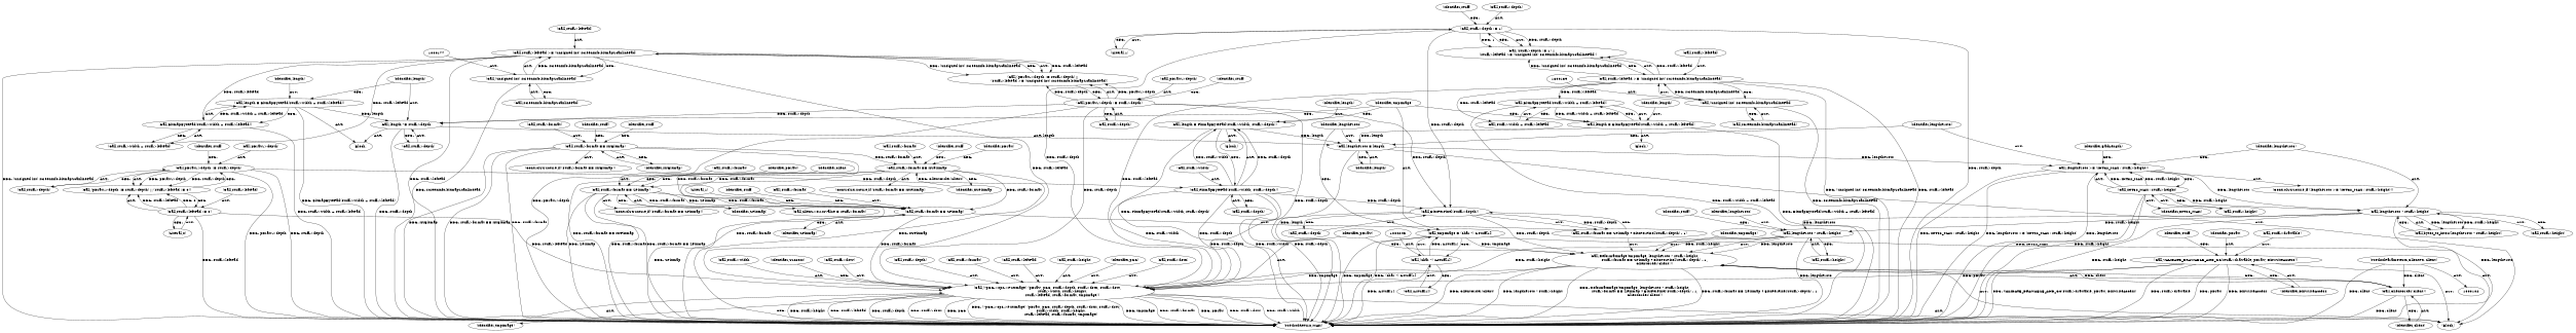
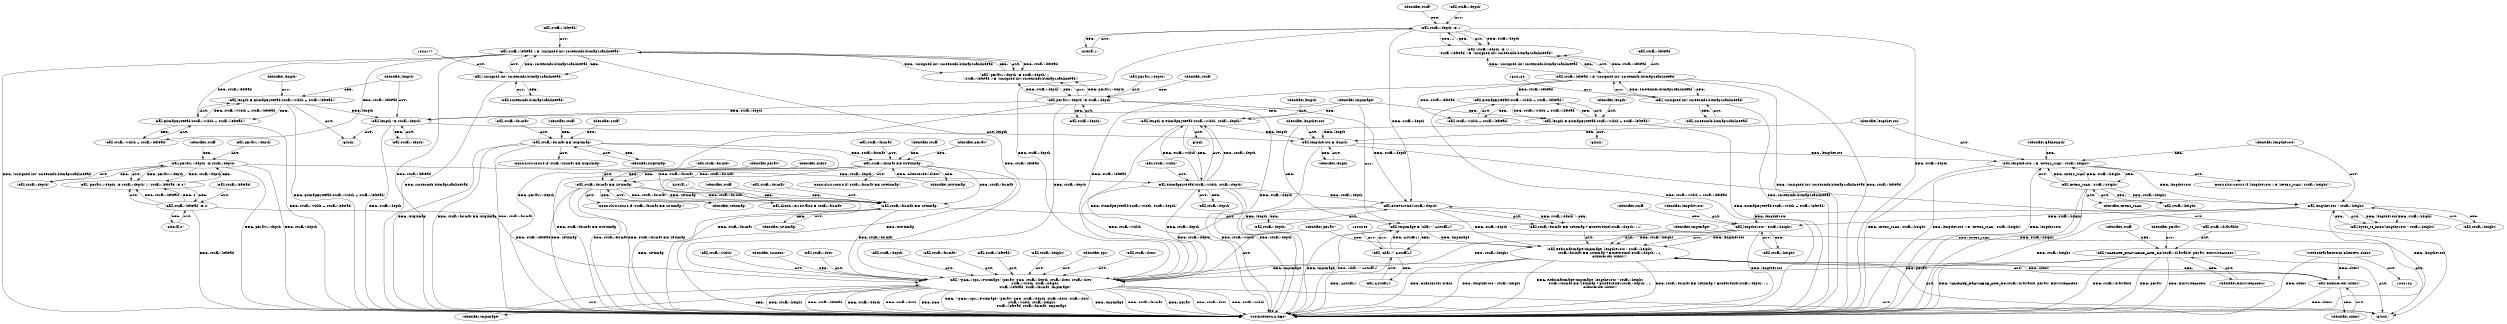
  digraph {
    n1 [label="(Call,(*pGC->ops->PutImage) (pDraw, pGC, stuff->depth, stuff->dstX, stuff->dstY,\n                           stuff->width, stuff->height,\n                           stuff->leftPad, stuff->format, tmpImage))"]
    n2 [label="(Block,)"]
    n3 [label="(Identifier,tmpImage)"]
-   n4 [label="(MethodReturn,MAX)"]
+   n4 [label="(MethodReturn,RET)"]
    n5 [label="(Call,VALIDATE_DRAWABLE_AND_GC(stuff->drawable, pDraw, DixWriteAccess))"]
    n6 [label="(Identifier,DixWriteAccess)"]
    n7 [label="(Call,stuff->depth != 1)"]
    n8 [label="(Call,BitsPerPixel(stuff->depth))"]
    n9 [label="(Literal,1)"]
    n10 [label="(Call,(stuff->depth != 1) ||\n            (stuff->leftPad >= (unsigned int) screenInfo.bitmapScanlinePad))"]
    n11 [label="(Call,ReformatImage(tmpImage, lengthProto * stuff->height,\n                  stuff->format == ZPixmap ? BitsPerPixel(stuff->depth) : 1,\n                  ClientOrder(client)))"]
    n12 [label="(Call,stuff->depth)"]
    n13 [label="(Call,stuff->format == ZPixmap ? BitsPerPixel(stuff->depth) : 1)"]
    n14 [label="(Call,stuff->leftPad >= (unsigned int) screenInfo.bitmapScanlinePad)"]
    n15 [label="(Call,ClientOrder(client))"]
    n16 [label="(Call,PixmapBytePad(stuff->width, stuff->depth))"]
    n17 [label="(Call,length = PixmapBytePad(stuff->width, stuff->depth))"]
    n18 [label="(Call,stuff->depth)"]
    n19 [label="(Call,lengthProto = length)"]
    n20 [label="(Block,)"]
    n21 [label="(Call,pDraw->depth != stuff->depth)"]
    n22 [label="(Call,stuff->depth)"]
    n23 [label="(Call,(pDraw->depth != stuff->depth) || (stuff->leftPad != 0))"]
    n24 [label="(Call,stuff->leftPad != 0)"]
    n25 [label="(Call,pDraw->depth != stuff->depth)"]
    n26 [label="(Call,length *= stuff->depth)"]
    n27 [label="(Call,stuff->depth)"]
    n28 [label="(Call,(pDraw->depth != stuff->depth) ||\n            (stuff->leftPad >= (unsigned int) screenInfo.bitmapScanlinePad))"]
    n29 [label="(Block,)"]
    n30 [label="(Call,stuff->depth)"]
    n31 [label="(Call,stuff->leftPad >= (unsigned int) screenInfo.bitmapScanlinePad)"]
    n32 [label="(Call,lengthProto * stuff->height)"]
    n33 [label="(Call,stuff->height)"]
    n34 [label="(Call,lengthProto * stuff->height)"]
    n35 [label="(Call,stuff->height)"]
    n36 [label="(Call,bytes_to_int32(lengthProto * stuff->height))"]
    n37 [label="(Call,lengthProto >= (INT32_MAX / stuff->height))"]
    n38 [label="(Call,INT32_MAX / stuff->height)"]
    n39 [label="(ControlStructure,if (lengthProto >= (INT32_MAX / stuff->height)))"]
    n40 [label="(Call,stuff->height)"]
    n41 [label="(Identifier,INT32_MAX)"]
    n42 [label="(Identifier,length)"]
    n43 [label="(Call,length = BitmapBytePad(stuff->width + stuff->leftPad))"]
    n44 [label="(Call,BitmapBytePad(stuff->width + stuff->leftPad))"]
    n45 [label="(Call,stuff->width + stuff->leftPad)"]
    n46 [label="(Call,(unsigned int) screenInfo.bitmapScanlinePad)"]
    n47 [label="(Call,screenInfo.bitmapScanlinePad)"]
    n48 [label="(Call,length = BitmapBytePad(stuff->width + stuff->leftPad))"]
    n49 [label="(Call,BitmapBytePad(stuff->width + stuff->leftPad))"]
    n50 [label="(Block,)"]
    n51 [label="(Call,stuff->width + stuff->leftPad)"]
    n52 [label="(Call,(unsigned int) screenInfo.bitmapScanlinePad)"]
    n53 [label="(Call,screenInfo.bitmapScanlinePad)"]
    n54 [label="(Literal,0)"]
    n55 [label="(Call,stuff->format == ZPixmap)"]
    n56 [label="(Identifier,ZPixmap)"]
    n57 [label="(Call,stuff->format == ZPixmap)"]
    n58 [label="(Call,client->errorValue = stuff->format)"]
    n59 [label="(Identifier,ZPixmap)"]
    n60 [label="(ControlStructure,if (stuff->format == ZPixmap))"]
    n61 [label="(Call,stuff->format == XYPixmap)"]
    n62 [label="(Identifier,XYPixmap)"]
    n63 [label="(ControlStructure,if (stuff->format == XYPixmap))"]
    n64 [label="(Call,stuff->format == XYBitmap)"]
    n65 [label="(ControlStructure,if (stuff->format == XYBitmap))"]
    n66 [label="(Identifier,XYBitmap)"]
    n67 [label="(Identifier,client)"]
    n68 [label="(Call,tmpImage = (char *) &stuff[1])"]
    n69 [label="(Call,(char *) &stuff[1])"]
    n70 [label="(Call,&stuff[1])"]
    n71 [label="(MethodParameterIn,ClientPtr client)"]
    1000102
    n73 [label="(Identifier,stuff)"]
    n74 [label="(Identifier,stuff)"]
    n75 [label="(Identifier,pDraw)"]
    n76 [label="(Identifier,client)"]
    n77 [label="(Identifier,length)"]
    n78 [label="(Call,stuff->width)"]
    n79 [label="(Identifier,tmpImage)"]
    n80 [label="(Call,pDraw->depth)"]
    n81 [label="(Identifier,Success)"]
    n82 [label="(Call,stuff->format)"]
    n83 [label="(Identifier,stuff)"]
    n84 [label="(Call,stuff->dstY)"]
    n85 [label="(Identifier,stuff)"]
    n86 [label="(Identifier,stuff)"]
    n87 [label="(Call,stuff->leftPad)"]
    n88 [label="(Identifier,pDraw)"]
    n89 [label="(Identifier,lengthProto)"]
    n90 [label="(Call,stuff->depth)"]
    n91 [label="(Identifier,lengthProto)"]
    n92 [label="(Call,pDraw->depth)"]
    n93 [label="(Call,stuff->depth)"]
    n94 [label="(Identifier,length)"]
    n95 [label="(Call,stuff->leftPad)"]
    n96 [label="(Identifier,pDraw)"]
    n97 [label="(Identifier,stuff)"]
    n98 [label="(Call,stuff->format)"]
    n99 [label="(Identifier,stuff)"]
    n100 [label="(Call,stuff->format)"]
    n101 [label="(Call,stuff->format)"]
    n102 [label="(Identifier,pDraw)"]
    n103 [label="(Call,stuff->format)"]
    n104 [label="(Identifier,length)"]
    n105 [label="(Call,stuff->leftPad)"]
    n106 [label="(Call,stuff->leftPad)"]
    n107 [label="(Call,stuff->height)"]
    n108 [label="(Identifier,stuff)"]
    n109 [label="(Identifier,tmpImage)"]
    n110 [label="(Call,stuff->width)"]
-   n111 [label="(Identifier,pGC)"]
+   n111 [label="(Identifier,ops)"]
    n112 [label="(Identifier,BadLength)"]
    n113 [label="(Literal,1)"]
    n114 [label="(Call,stuff->drawable)"]
    n115 [label="(Call,stuff->dstX)"]
    n116 [label="(Identifier,stuff)"]
    n117 [label="(Identifier,length)"]
    n118 [label="(Identifier,lengthProto)"]
    n119 [label="(Identifier,lengthProto)"]
    1000177
    n121 [label=1800139]
    1000245
    n1 -> n2 [label="AST: "]
    n1 -> n3 [label="CFG: "]
    n1 -> n4 [label="DDG: pDraw"]
    n1 -> n4 [label="DDG: stuff->dstY"]
    n1 -> n4 [label="DDG: stuff->width"]
    n1 -> n4 [label="DDG: stuff->height"]
    n1 -> n4 [label="DDG: stuff->leftPad"]
    n1 -> n4 [label="DDG: stuff->depth"]
    n1 -> n4 [label="DDG: stuff->dstX"]
    n1 -> n4 [label="DDG: pGC"]
    n1 -> n4 [label="DDG: (*pGC->ops->PutImage) (pDraw, pGC, stuff->depth, stuff->dstX, stuff->dstY,\n                           stuff->width, stuff->height,\n                           stuff->leftPad, stuff->format, tmpImage)"]
    n1 -> n4 [label="DDG: tmpImage"]
    n1 -> n4 [label="DDG: stuff->format"]
    n3 -> n1 [label="AST: "]
    n5 -> n1 [label="DDG: pDraw"]
    n5 -> n2 [label="AST: "]
    n5 -> n4 [label="DDG: VALIDATE_DRAWABLE_AND_GC(stuff->drawable, pDraw, DixWriteAccess)"]
    n5 -> n4 [label="DDG: stuff->drawable"]
    n5 -> n4 [label="DDG: pDraw"]
    n5 -> n4 [label="DDG: DixWriteAccess"]
    n5 -> n6 [label="CFG: "]
    n6 -> n5 [label="AST: "]
    n7 -> n1 [label="DDG: stuff->depth"]
    n7 -> n4 [label="DDG: stuff->depth"]
    n7 -> n8 [label="DDG: stuff->depth"]
    n7 -> n9 [label="CFG: "]
    n7 -> n10 [label="AST: "]
    n7 -> n10 [label="DDG: stuff->depth"]
    n7 -> n10 [label="DDG: 1"]
    n8 -> n1 [label="DDG: stuff->depth"]
    n8 -> n11 [label="DDG: stuff->depth"]
    n8 -> n12 [label="CFG: "]
    n8 -> n13 [label="AST: "]
    n8 -> n13 [label="DDG: stuff->depth"]
    n9 -> n7 [label="AST: "]
    n10 -> n7 [label="CFG: "]
    n10 -> n14 [label="CFG: "]
    n11 -> n1 [label="DDG: tmpImage"]
    n11 -> n2 [label="AST: "]
    n11 -> n4 [label="DDG: ClientOrder(client)"]
    n11 -> n4 [label="DDG: lengthProto * stuff->height"]
    n11 -> n4 [label="DDG: ReformatImage(tmpImage, lengthProto * stuff->height,\n                  stuff->format == ZPixmap ? BitsPerPixel(stuff->depth) : 1,\n                  ClientOrder(client))"]
    n11 -> n4 [label="DDG: stuff->format == ZPixmap ? BitsPerPixel(stuff->depth) : 1"]
    n11 -> n15 [label="CFG: "]
    n12 -> n8 [label="AST: "]
    n13 -> n8 [label="CFG: "]
    n13 -> n11 [label="AST: "]
    n14 -> n1 [label="DDG: stuff->leftPad"]
    n14 -> n4 [label="DDG: stuff->leftPad"]
    n14 -> n4 [label="DDG: (unsigned int) screenInfo.bitmapScanlinePad"]
    n14 -> n10 [label="AST: "]
    n14 -> n10 [label="DDG: stuff->leftPad"]
    n14 -> n10 [label="DDG: (unsigned int) screenInfo.bitmapScanlinePad"]
    n14 -> n49 [label="DDG: stuff->leftPad"]
    n14 -> n51 [label="DDG: stuff->leftPad"]
    n14 -> n52 [label="CFG: "]
    n15 -> n4 [label="DDG: client"]
    n15 -> n11 [label="AST: "]
    n15 -> n11 [label="DDG: client"]
    n15 -> n67 [label="CFG: "]
    n16 -> n1 [label="DDG: stuff->depth"]
    n16 -> n1 [label="DDG: stuff->width"]
    n16 -> n4 [label="DDG: stuff->width"]
    n16 -> n4 [label="DDG: stuff->depth"]
    n16 -> n8 [label="DDG: stuff->depth"]
    n16 -> n17 [label="AST: "]
    n16 -> n17 [label="DDG: stuff->width"]
    n16 -> n17 [label="DDG: stuff->depth"]
    n16 -> n18 [label="CFG: "]
    n17 -> n4 [label="DDG: PixmapBytePad(stuff->width, stuff->depth)"]
    n17 -> n16 [label="CFG: "]
    n17 -> n19 [label="DDG: length"]
    n17 -> n20 [label="AST: "]
    n18 -> n16 [label="AST: "]
    n19 -> n2 [label="AST: "]
    n19 -> n4 [label="DDG: length"]
    n19 -> n37 [label="DDG: lengthProto"]
    n19 -> n42 [label="CFG: "]
    n21 -> n4 [label="DDG: stuff->depth"]
    n21 -> n4 [label="DDG: pDraw->depth"]
    n21 -> n16 [label="DDG: stuff->depth"]
    n21 -> n22 [label="CFG: "]
    n21 -> n23 [label="AST: "]
    n21 -> n23 [label="DDG: pDraw->depth"]
    n21 -> n23 [label="DDG: stuff->depth"]
    n22 -> n21 [label="AST: "]
    n23 -> n21 [label="CFG: "]
    n23 -> n24 [label="CFG: "]
    n24 -> n1 [label="DDG: stuff->leftPad"]
    n24 -> n4 [label="DDG: stuff->leftPad"]
    n24 -> n23 [label="AST: "]
    n24 -> n23 [label="DDG: stuff->leftPad"]
    n24 -> n23 [label="DDG: 0"]
    n24 -> n54 [label="CFG: "]
    n25 -> n1 [label="DDG: stuff->depth"]
    n25 -> n4 [label="DDG: stuff->depth"]
    n25 -> n4 [label="DDG: pDraw->depth"]
    n25 -> n8 [label="DDG: stuff->depth"]
    n25 -> n26 [label="DDG: stuff->depth"]
    n25 -> n27 [label="CFG: "]
    n25 -> n28 [label="AST: "]
    n25 -> n28 [label="DDG: pDraw->depth"]
    n25 -> n28 [label="DDG: stuff->depth"]
    n26 -> n4 [label="DDG: stuff->depth"]
    n26 -> n19 [label="AST: length"]
    n26 -> n29 [label="AST: "]
    n26 -> n30 [label="CFG: "]
    n27 -> n25 [label="AST: "]
    n28 -> n25 [label="CFG: "]
    n28 -> n31 [label="CFG: "]
    n30 -> n26 [label="AST: "]
    n31 -> n1 [label="DDG: stuff->leftPad"]
    n31 -> n4 [label="DDG: (unsigned int) screenInfo.bitmapScanlinePad"]
    n31 -> n4 [label="DDG: stuff->leftPad"]
    n31 -> n28 [label="AST: "]
    n31 -> n28 [label="DDG: stuff->leftPad"]
    n31 -> n28 [label="DDG: (unsigned int) screenInfo.bitmapScanlinePad"]
    n31 -> n44 [label="DDG: stuff->leftPad"]
    n31 -> n45 [label="DDG: stuff->leftPad"]
    n31 -> n46 [label="CFG: "]
    n32 -> n1 [label="DDG: stuff->height"]
    n32 -> n4 [label="DDG: lengthProto"]
    n32 -> n11 [label="AST: "]
    n32 -> n11 [label="DDG: lengthProto"]
    n32 -> n11 [label="DDG: stuff->height"]
    n32 -> n33 [label="CFG: "]
    n33 -> n32 [label="AST: "]
    n34 -> n4 [label="DDG: stuff->height"]
    n34 -> n4 [label="DDG: lengthProto"]
    n34 -> n32 [label="DDG: lengthProto"]
    n34 -> n32 [label="DDG: stuff->height"]
    n34 -> n35 [label="CFG: "]
    n34 -> n36 [label="AST: "]
    n34 -> n36 [label="DDG: lengthProto"]
    n34 -> n36 [label="DDG: stuff->height"]
    n35 -> n34 [label="AST: "]
    n36 -> n34 [label="CFG: "]
    n37 -> n4 [label="DDG: lengthProto"]
    n37 -> n4 [label="DDG: lengthProto >= (INT32_MAX / stuff->height)"]
    n37 -> n4 [label="DDG: INT32_MAX / stuff->height"]
    n37 -> n34 [label="DDG: lengthProto"]
    n37 -> n38 [label="CFG: "]
    n37 -> n39 [label="AST: "]
    n38 -> n4 [label="DDG: stuff->height"]
    n38 -> n4 [label="DDG: INT32_MAX"]
    n38 -> n34 [label="DDG: stuff->height"]
    n38 -> n37 [label="AST: "]
    n38 -> n37 [label="DDG: INT32_MAX"]
    n38 -> n37 [label="DDG: stuff->height"]
    n38 -> n40 [label="CFG: "]
    n38 -> n41 [label="AST: "]
    n40 -> n38 [label="AST: "]
    n42 -> n19 [label="AST: "]
    n43 -> n4 [label="DDG: BitmapBytePad(stuff->width + stuff->leftPad)"]
    n43 -> n26 [label="DDG: length"]
    n43 -> n29 [label="AST: "]
    n43 -> n44 [label="CFG: "]
    n44 -> n4 [label="DDG: stuff->width + stuff->leftPad"]
    n44 -> n43 [label="AST: "]
    n44 -> n43 [label="DDG: stuff->width + stuff->leftPad"]
    n44 -> n45 [label="CFG: "]
    n45 -> n44 [label="AST: "]
    n46 -> n4 [label="DDG: screenInfo.bitmapScanlinePad"]
    n46 -> n31 [label="AST: "]
    n46 -> n31 [label="DDG: screenInfo.bitmapScanlinePad"]
    n46 -> n47 [label="CFG: "]
    n47 -> n46 [label="AST: "]
    n48 -> n4 [label="DDG: BitmapBytePad(stuff->width + stuff->leftPad)"]
    n48 -> n19 [label="DDG: length"]
    n48 -> n49 [label="CFG: "]
    n48 -> n50 [label="AST: "]
    n49 -> n4 [label="DDG: stuff->width + stuff->leftPad"]
    n49 -> n48 [label="AST: "]
    n49 -> n48 [label="DDG: stuff->width + stuff->leftPad"]
    n49 -> n51 [label="CFG: "]
    n51 -> n49 [label="AST: "]
    n52 -> n4 [label="DDG: screenInfo.bitmapScanlinePad"]
    n52 -> n14 [label="AST: "]
    n52 -> n14 [label="DDG: screenInfo.bitmapScanlinePad"]
    n52 -> n53 [label="CFG: "]
    n53 -> n52 [label="AST: "]
    n54 -> n24 [label="AST: "]
    n55 -> n1 [label="DDG: stuff->format"]
    n55 -> n4 [label="DDG: ZPixmap"]
    n55 -> n13 [label="AST: "]
    n55 -> n56 [label="CFG: "]
    n56 -> n55 [label="AST: "]
    n57 -> n4 [label="DDG: stuff->format"]
    n57 -> n4 [label="DDG: stuff->format == ZPixmap"]
    n57 -> n4 [label="DDG: ZPixmap"]
    n57 -> n55 [label="DDG: stuff->format"]
    n57 -> n55 [label="DDG: ZPixmap"]
    n57 -> n58 [label="DDG: stuff->format"]
    n57 -> n59 [label="CFG: "]
    n57 -> n60 [label="AST: "]
    n59 -> n57 [label="AST: "]
    n61 -> n4 [label="DDG: stuff->format == XYPixmap"]
    n61 -> n4 [label="DDG: stuff->format"]
    n61 -> n4 [label="DDG: XYPixmap"]
    n61 -> n55 [label="DDG: stuff->format"]
    n61 -> n57 [label="DDG: stuff->format"]
    n61 -> n62 [label="CFG: "]
    n61 -> n63 [label="AST: "]
    n62 -> n61 [label="DDG: ClientOrder(client)"]
    n64 -> n4 [label="DDG: XYBitmap"]
    n64 -> n4 [label="DDG: stuff->format == XYBitmap"]
    n64 -> n4 [label="DDG: stuff->format"]
    n64 -> n55 [label="DDG: stuff->format"]
    n64 -> n61 [label="DDG: stuff->format"]
    n64 -> n65 [label="AST: "]
    n64 -> n66 [label="CFG: "]
    n66 -> n64 [label="AST: "]
    n67 -> n15 [label="AST: "]
    n68 -> n2 [label="AST: "]
    n68 -> n4 [label="DDG: tmpImage"]
    n68 -> n4 [label="DDG: (char *) &stuff[1]"]
    n68 -> n11 [label="DDG: tmpImage"]
    n68 -> n69 [label="CFG: "]
    n69 -> n4 [label="DDG: &stuff[1]"]
    n69 -> n68 [label="AST: "]
    n69 -> n68 [label="DDG: &stuff[1]"]
    n69 -> n70 [label="CFG: "]
    n70 -> n69 [label="AST: "]
    n71 -> n4 [label="DDG: client"]
    n71 -> n15 [label="DDG: client"]
    n71 -> 1000102 [label="AST: "]
    n73 -> n55 [label="CFG: "]
    n74 -> n64 [label="CFG: "]
    n75 -> n57 [label="CFG: "]
    n76 -> n57 [label="CFG: "]
    n77 -> n26 [label="AST: "]
    n77 -> n43 [label="CFG: "]
    n78 -> n1 [label="AST: "]
    n79 -> n11 [label="AST: "]
    n80 -> n21 [label="AST: "]
    n81 -> n1 [label="CFG: "]
    n82 -> n64 [label="AST: "]
    n83 -> n21 [label="CFG: "]
    n84 -> n1 [label="AST: "]
    n85 -> n7 [label="CFG: "]
    n86 -> n64 [label="CFG: "]
    n87 -> n14 [label="AST: "]
    n88 -> n61 [label="CFG: "]
    n89 -> n32 [label="AST: "]
    n90 -> n1 [label="AST: "]
    n91 -> n19 [label="AST: "]
    n91 -> n68 [label="CFG: "]
    n92 -> n25 [label="AST: "]
    n93 -> n7 [label="AST: "]
    n94 -> n17 [label="AST: "]
    n95 -> n31 [label="AST: "]
    n96 -> n1 [label="AST: "]
    n96 -> n11 [label="CFG: "]
    n97 -> n5 [label="CFG: "]
    n98 -> n61 [label="AST: "]
    n99 -> n61 [label="CFG: "]
    n100 -> n57 [label="AST: "]
    n101 -> n1 [label="AST: "]
    n102 -> n5 [label="AST: "]
    n103 -> n55 [label="AST: "]
    n104 -> n43 [label="AST: "]
    n105 -> n1 [label="AST: "]
    n106 -> n24 [label="AST: "]
    n107 -> n1 [label="AST: "]
    n108 -> n25 [label="CFG: "]
    n109 -> n17 [label="CFG: "]
    n109 -> n26 [label="CFG: "]
    n109 -> n48 [label="CFG: "]
    n109 -> n68 [label="AST: "]
    n110 -> n16 [label="AST: "]
    n111 -> n1 [label="AST: "]
    n112 -> n37 [label="CFG: "]
    n113 -> n55 [label="CFG: "]
    n114 -> n5 [label="AST: "]
    n115 -> n1 [label="AST: "]
    n116 -> n32 [label="CFG: "]
    n117 -> n48 [label="AST: "]
    n118 -> n34 [label="AST: "]
    n118 -> n37 [label="CFG: "]
    n119 -> n19 [label="CFG: "]
    n119 -> n37 [label="AST: "]
    1000177 -> n46 [label="AST: "]
    n121 -> n52 [label="AST: "]
    1000245 -> n69 [label="AST: "]
  }
